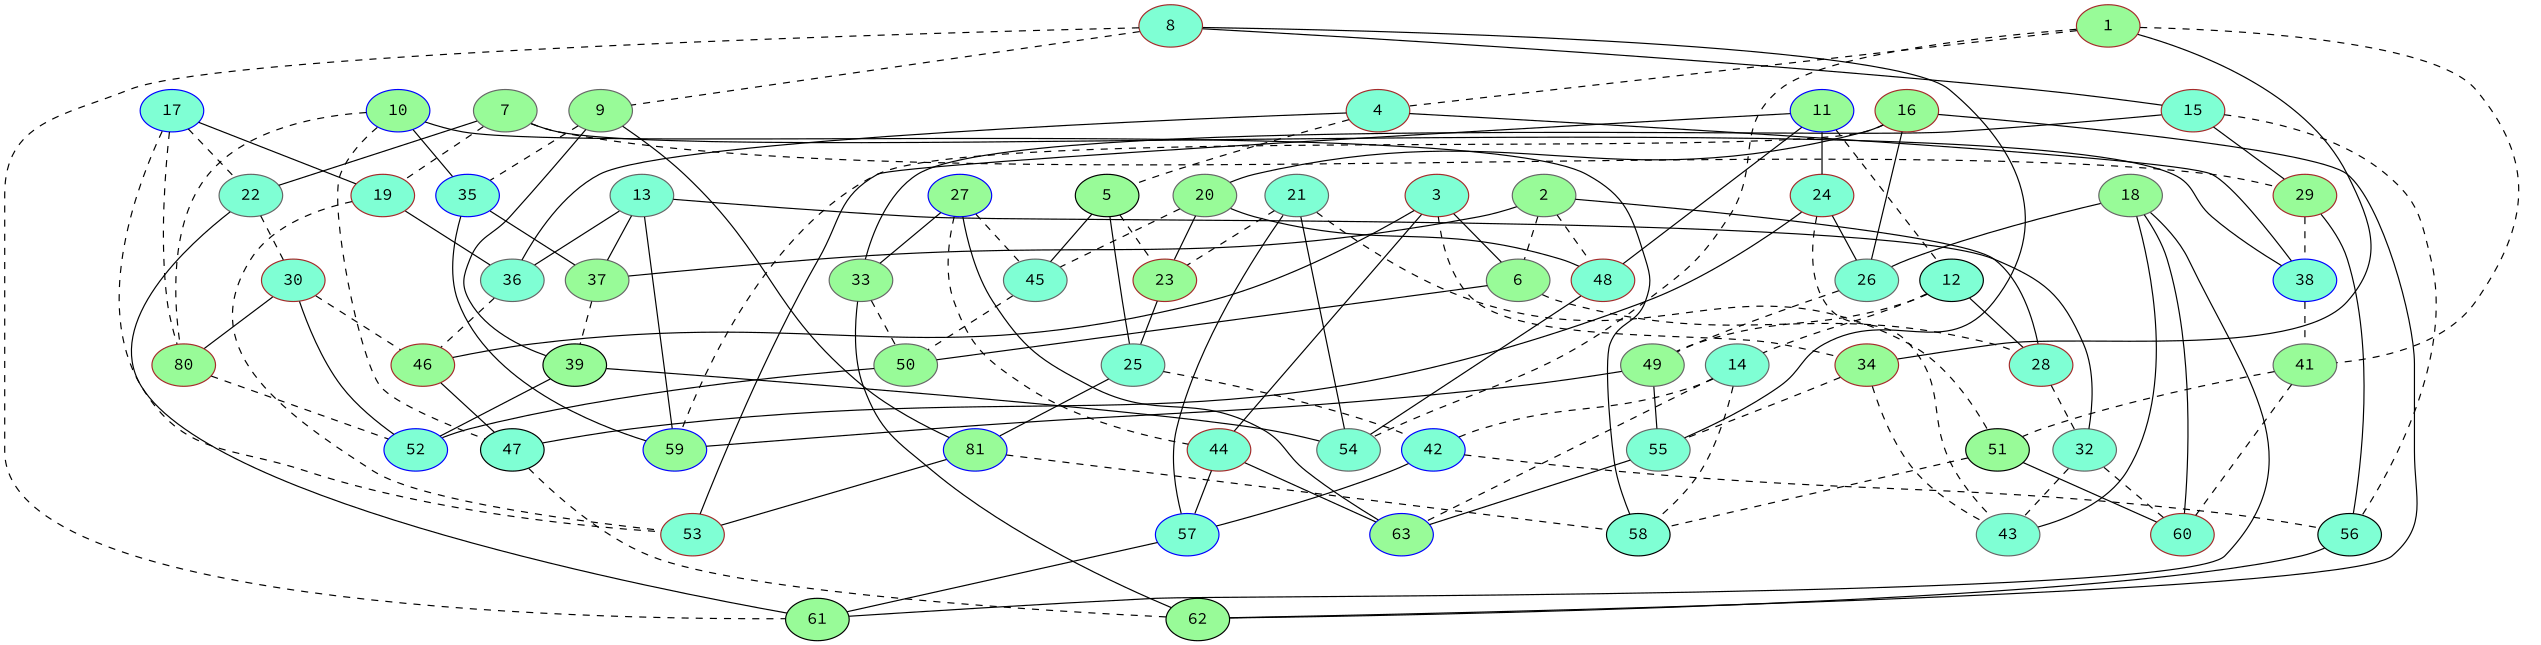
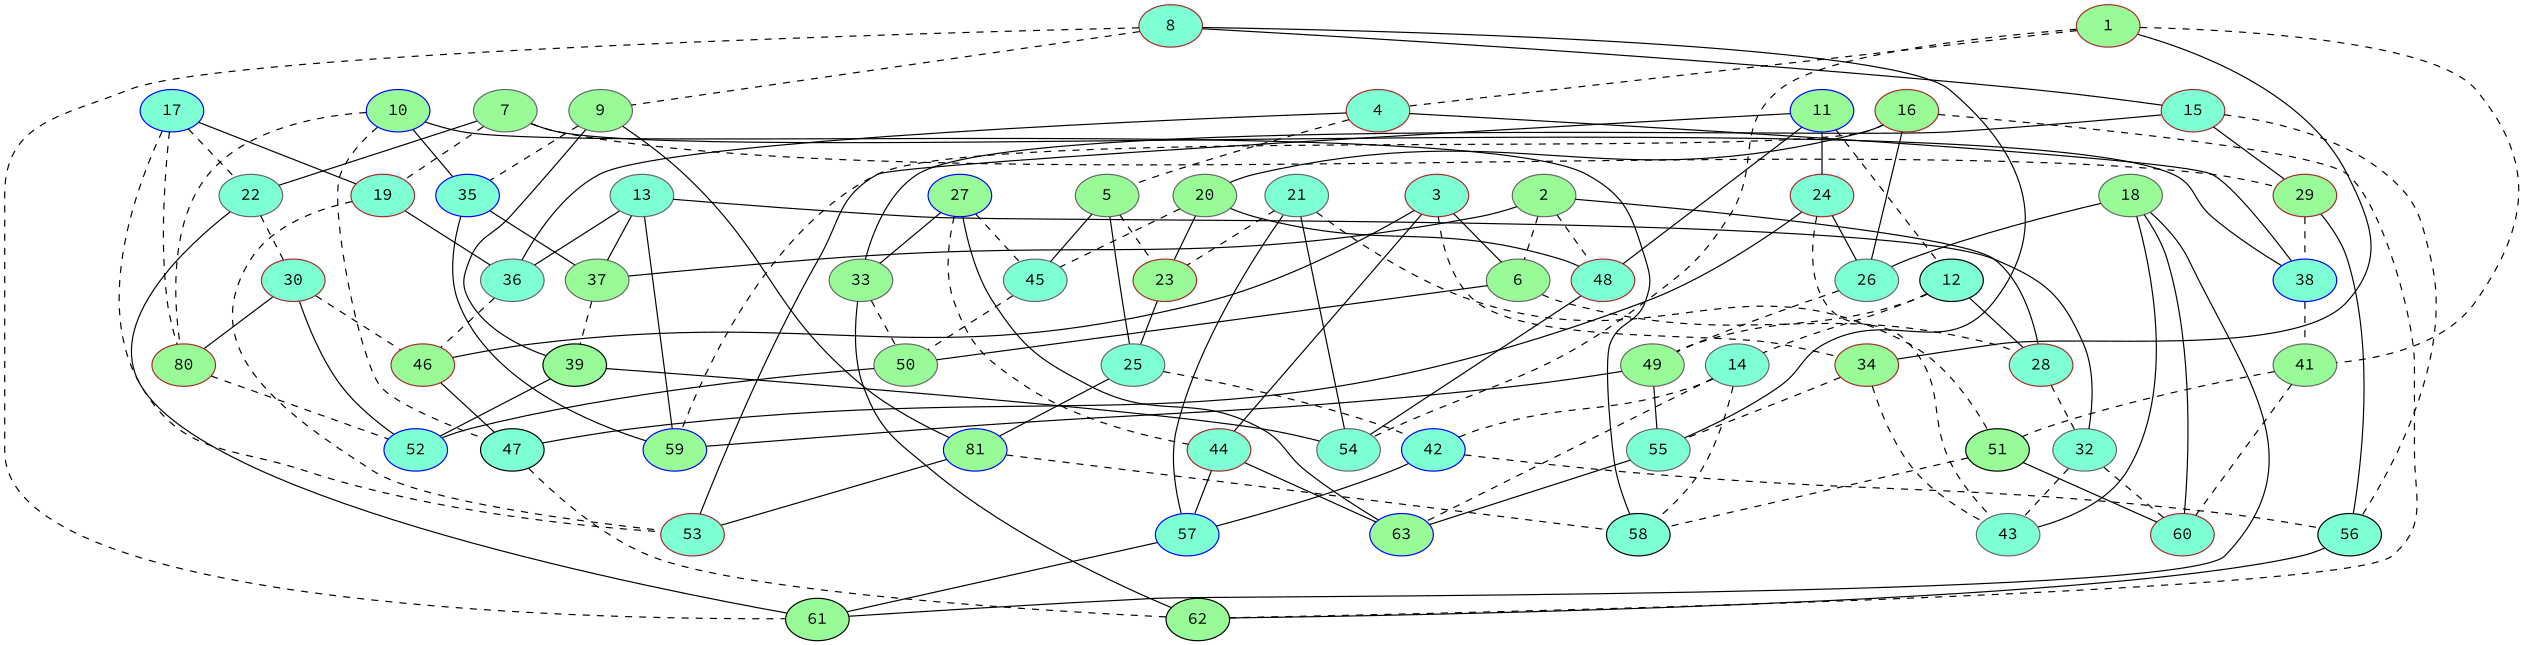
  graph {
    fontname="Source Code Pro"
    node [color=gray40 fillcolor=aquamarine fontname="Source Code Pro" style=filled]
    edge [fontname="Source Code Pro" style=solid]
    1 [color=brown fillcolor=palegreen]
    4 [color=brown]
    34 [color=brown fillcolor=palegreen]
    41 [fillcolor=palegreen]
    54
-   5 [color=black fillcolor=palegreen]
+   5 [fillcolor=palegreen]
    36
    38 [color=blue]
    55
    43
    60 [color=brown]
    51 [color=black fillcolor=palegreen]
    2 [fillcolor=palegreen]
    6 [fillcolor=palegreen]
    28 [color=brown]
    37 [fillcolor=palegreen]
    48 [color=brown]
    50 [fillcolor=palegreen]
    32
    39 [color=black fillcolor=palegreen]
    3 [color=brown]
    44 [color=brown]
    46 [color=brown fillcolor=palegreen]
    63 [color=blue fillcolor=palegreen]
    57 [color=blue]
    47 [color=black]
    23 [color=brown fillcolor=palegreen]
    25
    45
    n30 [color=blue fillcolor=palegreen label=81]
    42 [color=blue]
    52 [color=blue]
    7 [fillcolor=palegreen]
    19 [color=brown]
    22
    29 [color=brown fillcolor=palegreen]
    53 [color=brown]
    61 [color=black fillcolor=palegreen]
    30 [color=brown]
    56 [color=black]
    8 [color=brown]
    9 [fillcolor=palegreen]
    15 [color=brown]
    35 [color=blue]
    33 [fillcolor=palegreen]
    58 [color=black]
    59 [color=blue fillcolor=palegreen]
    10 [color=blue fillcolor=palegreen]
    n49 [color=brown fillcolor=palegreen label=80]
    62 [color=black fillcolor=palegreen]
    11 [color=blue fillcolor=palegreen]
    12 [color=black]
    24 [color=brown]
    14
    49 [fillcolor=palegreen]
    26
    13
    16 [color=brown fillcolor=palegreen]
    20 [fillcolor=palegreen]
    17 [color=blue]
    18 [fillcolor=palegreen]
    21
    27 [color=blue fillcolor=palegreen]
    1 -- 4 [style=dashed]
    1 -- 34
    1 -- 41 [style=dashed]
    1 -- 54 [style=dashed]
    4 -- 5 [style=dashed]
    4 -- 36
    4 -- 38
    34 -- 55 [style=dashed]
    34 -- 43 [style=dashed]
    41 -- 60 [style=dashed]
    41 -- 51 [style=dashed]
    5 -- 23 [style=dashed]
    5 -- 25
    5 -- 45
    36 -- 46 [style=dashed]
    38 -- 41 [style=dashed]
    55 -- 63
    51 -- 60
    51 -- 58 [style=dashed]
    2 -- 6 [style=dashed]
    2 -- 28
    2 -- 37
    2 -- 48 [style=dashed]
    6 -- 28 [style=dashed]
    6 -- 50
    28 -- 32 [style=dashed]
    37 -- 39 [style=dashed]
    48 -- 54
    50 -- 52
    32 -- 43 [style=dashed]
    32 -- 60 [style=dashed]
    39 -- 54
    39 -- 52
    3 -- 34 [style=dashed]
    3 -- 6
    3 -- 44
    3 -- 46
    44 -- 63
    44 -- 57
    46 -- 47
    57 -- 61
    47 -- 62 [style=dashed]
    23 -- 25
    25 -- n30
    25 -- 42 [style=dashed]
    45 -- 50 [style=dashed]
    n30 -- 53
    n30 -- 58 [style=dashed]
    42 -- 57
    42 -- 56 [style=dashed]
    7 -- 38
    7 -- 19 [style=dashed]
    7 -- 22
    7 -- 29 [style=dashed]
    19 -- 36
    19 -- 53 [style=dashed]
    22 -- 61
    22 -- 30 [style=dashed]
    29 -- 38 [style=dashed]
    29 -- 56
    30 -- 46 [style=dashed]
    30 -- 52
    30 -- n49
    56 -- 62
    8 -- 55
    8 -- 61 [style=dashed]
    8 -- 9 [style=dashed]
    8 -- 15
    9 -- 39
    9 -- n30
    9 -- 35 [style=dashed]
    15 -- 29
    15 -- 56 [style=dashed]
    15 -- 33
    35 -- 37
    35 -- 59
    33 -- 50 [style=dashed]
    33 -- 62
    10 -- 47 [style=dashed]
    10 -- 35
    10 -- 58
    10 -- n49 [style=dashed]
    n49 -- 52 [style=dashed]
    11 -- 48
    11 -- 53
    11 -- 12 [style=dashed]
    11 -- 24
    12 -- 28
    12 -- 14 [style=dashed]
    12 -- 49 [style=dashed]
    24 -- 43 [style=dashed]
    24 -- 47
    24 -- 26
    14 -- 63 [style=dashed]
    14 -- 42 [style=dashed]
    14 -- 58 [style=dashed]
    49 -- 55
    49 -- 59
    26 -- 49 [style=dashed]
    13 -- 36
    13 -- 37
    13 -- 32
    13 -- 59
    16 -- 59 [style=dashed]
-   16 -- 62
+   16 -- 62 [style=dashed]
    16 -- 26
    16 -- 20
    20 -- 48
    20 -- 23
    20 -- 45 [style=dashed]
    17 -- 19
    17 -- 22 [style=dashed]
    17 -- 53 [style=dashed]
    17 -- n49 [style=dashed]
    18 -- 43
    18 -- 60
    18 -- 61
    18 -- 26
    21 -- 54
    21 -- 51 [style=dashed]
    21 -- 57
    21 -- 23 [style=dashed]
    27 -- 44 [style=dashed]
    27 -- 63
    27 -- 45 [style=dashed]
    27 -- 33
  }
